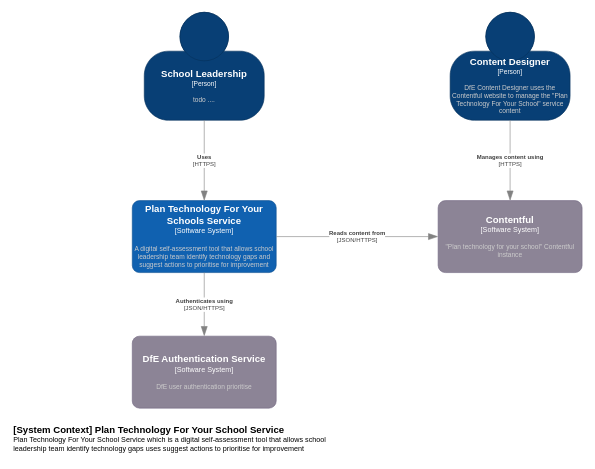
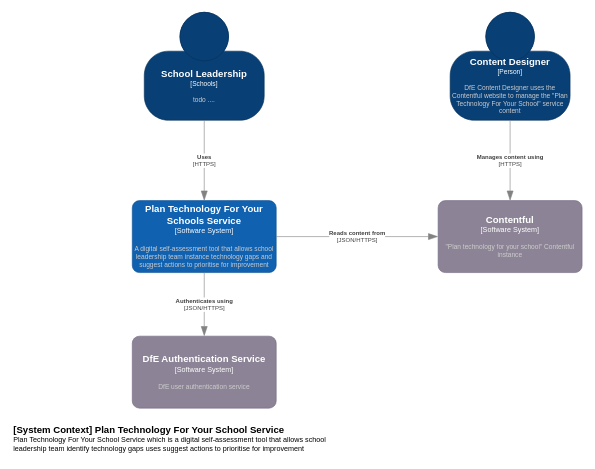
  <mxCell id="0" />
  <mxCell id="1" parent="0" />
  <mxCell id="2" value="&lt;font style=&quot;font-size: 16px&quot;&gt;&lt;b&gt;Contentful&lt;/b&gt;&lt;/font&gt;&lt;div&gt;[Software System]&lt;/div&gt;&lt;br&gt;&lt;div&gt;&lt;font style=&quot;font-size: 11px&quot;&gt;&lt;font color=&quot;#cccccc&quot;&gt;&quot;Plan technology for your school&quot; Contentful instance&lt;/font&gt;&lt;/div&gt;" style="rounded=1;whiteSpace=wrap;html=1;labelBackgroundColor=none;fillColor=#8C8496;fontColor=#ffffff;align=center;arcSize=10;strokeColor=#736782;metaEdit=1;resizable=0;points=[[0.25,0,0],[0.5,0,0],[0.75,0,0],[1,0.25,0],[1,0.5,0],[1,0.75,0],[0.75,1,0],[0.5,1,0],[0.25,1,0],[0,0.75,0],[0,0.5,0],[0,0.25,0]];" parent="1" vertex="1"><mxGeometry x="730" y="334" width="240" height="120" as="geometry" /></mxCell>
  <mxCell id="3" value="&lt;font style=&quot;font-size: 16px&quot;&gt;&lt;b&gt;Content Designer&lt;/b&gt;&lt;/font&gt;&lt;div&gt;[Person]&lt;/div&gt;&lt;br&gt;&lt;div&gt;&lt;font style=&quot;font-size: 11px&quot;&gt;&lt;font color=&quot;#cccccc&quot;&gt;DfE Content Designer uses the Contentful website to manage the &quot;Plan Technology For Your School&quot; service content&lt;/font&gt;&lt;/div&gt;" style="html=1;fontSize=11;dashed=0;whiteSpace=wrap;fillColor=#083F75;strokeColor=#06315C;fontColor=#ffffff;shape=mxgraph.c4.person2;align=center;metaEdit=1;points=[[0.5,0,0],[1,0.5,0],[1,0.75,0],[0.75,1,0],[0.5,1,0],[0.25,1,0],[0,0.75,0],[0,0.5,0]];resizable=0;" parent="1" vertex="1"><mxGeometry x="750" y="20" width="200" height="180" as="geometry" /></mxCell>
  <mxCell id="4" value="&lt;div style=&quot;text-align: left&quot;&gt;&lt;div style=&quot;text-align: center&quot;&gt;&lt;b&gt;Manages content using&lt;/b&gt;&lt;/div&gt;&lt;div style=&quot;text-align: center&quot;&gt;[HTTPS]&lt;/div&gt;&lt;/div&gt;" style="endArrow=blockThin;html=1;fontSize=10;fontColor=#404040;strokeWidth=1;endFill=1;strokeColor=#828282;elbow=vertical;metaEdit=1;endSize=14;startSize=14;jumpStyle=arc;jumpSize=16;rounded=0;edgeStyle=orthogonalEdgeStyle;exitX=0.5;exitY=1;exitDx=0;exitDy=0;exitPerimeter=0;" parent="1" source="3" target="2" edge="1"><mxGeometry width="240" relative="1" as="geometry"><mxPoint x="840" y="410" as="sourcePoint" /><mxPoint x="1080" y="410" as="targetPoint" /></mxGeometry></mxCell>
- <mxCell id="5" value="&lt;font style=&quot;font-size: 16px&quot;&gt;&lt;b&gt;DfE Authentication Service&lt;/b&gt;&lt;/font&gt;&lt;div&gt;[Software System]&lt;/div&gt;&lt;br&gt;&lt;div&gt;&lt;font style=&quot;font-size: 11px&quot;&gt;&lt;font color=&quot;#cccccc&quot;&gt;DfE user authentication prioritise&lt;/font&gt;&lt;/div&gt;" style="rounded=1;whiteSpace=wrap;html=1;labelBackgroundColor=none;fillColor=#8C8496;fontColor=#ffffff;align=center;arcSize=10;strokeColor=#736782;metaEdit=1;resizable=0;points=[[0.25,0,0],[0.5,0,0],[0.75,0,0],[1,0.25,0],[1,0.5,0],[1,0.75,0],[0.75,1,0],[0.5,1,0],[0.25,1,0],[0,0.75,0],[0,0.5,0],[0,0.25,0]];" parent="1" vertex="1"><mxGeometry x="220" y="560" width="240" height="120" as="geometry" /></mxCell>
- <mxCell id="6" value="&lt;font style=&quot;font-size: 16px&quot;&gt;&lt;b&gt;Plan Technology For Your Schools Service&lt;/b&gt;&lt;/font&gt;&lt;div&gt;[Software System]&lt;/div&gt;&lt;br&gt;&lt;div&gt;&lt;font style=&quot;font-size: 11px&quot;&gt;&lt;font color=&quot;#cccccc&quot;&gt;A digital self-assessment tool that allows school leadership team identify technology gaps and suggest actions to prioritise for improvement&lt;/font&gt;&lt;/div&gt;" style="rounded=1;whiteSpace=wrap;html=1;labelBackgroundColor=none;fillColor=#1061B0;fontColor=#ffffff;align=center;arcSize=10;strokeColor=#0D5091;metaEdit=1;resizable=0;points=[[0.25,0,0],[0.5,0,0],[0.75,0,0],[1,0.25,0],[1,0.5,0],[1,0.75,0],[0.75,1,0],[0.5,1,0],[0.25,1,0],[0,0.75,0],[0,0.5,0],[0,0.25,0]];" parent="1" vertex="1"><mxGeometry x="220" y="334" width="240" height="120" as="geometry" /></mxCell>
+ <mxCell id="5" value="&lt;font style=&quot;font-size: 16px&quot;&gt;&lt;b&gt;DfE Authentication Service&lt;/b&gt;&lt;/font&gt;&lt;div&gt;[Software System]&lt;/div&gt;&lt;br&gt;&lt;div&gt;&lt;font style=&quot;font-size: 11px&quot;&gt;&lt;font color=&quot;#cccccc&quot;&gt;DfE user authentication service&lt;/font&gt;&lt;/div&gt;" style="rounded=1;whiteSpace=wrap;html=1;labelBackgroundColor=none;fillColor=#8C8496;fontColor=#ffffff;align=center;arcSize=10;strokeColor=#736782;metaEdit=1;resizable=0;points=[[0.25,0,0],[0.5,0,0],[0.75,0,0],[1,0.25,0],[1,0.5,0],[1,0.75,0],[0.75,1,0],[0.5,1,0],[0.25,1,0],[0,0.75,0],[0,0.5,0],[0,0.25,0]];" parent="1" vertex="1"><mxGeometry x="220" y="560" width="240" height="120" as="geometry" /></mxCell>
+ <mxCell id="6" value="&lt;font style=&quot;font-size: 16px&quot;&gt;&lt;b&gt;Plan Technology For Your Schools Service&lt;/b&gt;&lt;/font&gt;&lt;div&gt;[Software System]&lt;/div&gt;&lt;br&gt;&lt;div&gt;&lt;font style=&quot;font-size: 11px&quot;&gt;&lt;font color=&quot;#cccccc&quot;&gt;A digital self-assessment tool that allows school leadership team instance technology gaps and suggest actions to prioritise for improvement&lt;/font&gt;&lt;/div&gt;" style="rounded=1;whiteSpace=wrap;html=1;labelBackgroundColor=none;fillColor=#1061B0;fontColor=#ffffff;align=center;arcSize=10;strokeColor=#0D5091;metaEdit=1;resizable=0;points=[[0.25,0,0],[0.5,0,0],[0.75,0,0],[1,0.25,0],[1,0.5,0],[1,0.75,0],[0.75,1,0],[0.5,1,0],[0.25,1,0],[0,0.75,0],[0,0.5,0],[0,0.25,0]];" parent="1" vertex="1"><mxGeometry x="220" y="334" width="240" height="120" as="geometry" /></mxCell>
  <mxCell id="7" value="&lt;div style=&quot;text-align: left&quot;&gt;&lt;div style=&quot;text-align: center&quot;&gt;&lt;b&gt;Reads content from&lt;/b&gt;&lt;/div&gt;&lt;div style=&quot;text-align: center&quot;&gt;[JSON/HTTPS]&lt;/div&gt;&lt;/div&gt;" style="endArrow=blockThin;html=1;fontSize=10;fontColor=#404040;strokeWidth=1;endFill=1;strokeColor=#828282;elbow=vertical;metaEdit=1;endSize=14;startSize=14;jumpStyle=arc;jumpSize=16;rounded=0;edgeStyle=orthogonalEdgeStyle;exitX=1;exitY=0.5;exitDx=0;exitDy=0;exitPerimeter=0;entryX=0;entryY=0.5;entryDx=0;entryDy=0;entryPerimeter=0;" parent="1" source="6" target="2" edge="1"><mxGeometry width="240" relative="1" as="geometry"><mxPoint x="510" y="520" as="sourcePoint" /><mxPoint x="750" y="520" as="targetPoint" /></mxGeometry></mxCell>
  <mxCell id="8" value="&lt;div style=&quot;text-align: left&quot;&gt;&lt;div style=&quot;text-align: center&quot;&gt;&lt;b&gt;Authenticates using&lt;/b&gt;&lt;/div&gt;&lt;div style=&quot;text-align: center&quot;&gt;[JSON/HTTPS]&lt;/div&gt;&lt;/div&gt;" style="endArrow=blockThin;html=1;fontSize=10;fontColor=#404040;strokeWidth=1;endFill=1;strokeColor=#828282;elbow=vertical;metaEdit=1;endSize=14;startSize=14;jumpStyle=arc;jumpSize=16;rounded=0;edgeStyle=orthogonalEdgeStyle;exitX=0.5;exitY=1;exitDx=0;exitDy=0;exitPerimeter=0;entryX=0.5;entryY=0;entryDx=0;entryDy=0;entryPerimeter=0;" parent="1" source="6" target="5" edge="1"><mxGeometry width="240" relative="1" as="geometry"><mxPoint x="360" y="540" as="sourcePoint" /><mxPoint x="600" y="540" as="targetPoint" /></mxGeometry></mxCell>
- <mxCell id="9" value="&lt;font style=&quot;font-size: 16px&quot;&gt;&lt;b&gt;School Leadership&lt;/b&gt;&lt;/font&gt;&lt;div&gt;[Person]&lt;/div&gt;&lt;br&gt;&lt;div&gt;&lt;font style=&quot;font-size: 11px&quot;&gt;&lt;font color=&quot;#cccccc&quot;&gt;todo ....&lt;/font&gt;&lt;/div&gt;" style="html=1;fontSize=11;dashed=0;whiteSpace=wrap;fillColor=#083F75;strokeColor=#06315C;fontColor=#ffffff;shape=mxgraph.c4.person2;align=center;metaEdit=1;points=[[0.5,0,0],[1,0.5,0],[1,0.75,0],[0.75,1,0],[0.5,1,0],[0.25,1,0],[0,0.75,0],[0,0.5,0]];resizable=0;" parent="1" vertex="1"><mxGeometry x="240" y="20" width="200" height="180" as="geometry" /></mxCell>
+ <mxCell id="9" value="&lt;font style=&quot;font-size: 16px&quot;&gt;&lt;b&gt;School Leadership&lt;/b&gt;&lt;/font&gt;&lt;div&gt;[Schools]&lt;/div&gt;&lt;br&gt;&lt;div&gt;&lt;font style=&quot;font-size: 11px&quot;&gt;&lt;font color=&quot;#cccccc&quot;&gt;todo ....&lt;/font&gt;&lt;/div&gt;" style="html=1;fontSize=11;dashed=0;whiteSpace=wrap;fillColor=#083F75;strokeColor=#06315C;fontColor=#ffffff;shape=mxgraph.c4.person2;align=center;metaEdit=1;points=[[0.5,0,0],[1,0.5,0],[1,0.75,0],[0.75,1,0],[0.5,1,0],[0.25,1,0],[0,0.75,0],[0,0.5,0]];resizable=0;" parent="1" vertex="1"><mxGeometry x="240" y="20" width="200" height="180" as="geometry" /></mxCell>
  <mxCell id="10" value="&lt;font style=&quot;font-size: 16px&quot;&gt;&lt;b&gt;&lt;div style=&quot;text-align: left&quot;&gt;[System Context] Plan Technology For Your School Service&lt;/div&gt;&lt;/b&gt;&lt;/font&gt;&lt;div style=&quot;text-align: left&quot;&gt;Plan Technology For Your School Service which is a digital self-assessment tool that allows school leadership team identify technology gaps uses suggest actions to prioritise for improvement&lt;/div&gt;" style="text;html=1;strokeColor=none;fillColor=none;align=left;verticalAlign=top;whiteSpace=wrap;rounded=0;metaEdit=1;allowArrows=0;resizable=1;rotatable=0;connectable=0;recursiveResize=0;expand=0;pointerEvents=0;points=[[0.25,0,0],[0.5,0,0],[0.75,0,0],[1,0.25,0],[1,0.5,0],[1,0.75,0],[0.75,1,0],[0.5,1,0],[0.25,1,0],[0,0.75,0],[0,0.5,0],[0,0.25,0]];" parent="1" vertex="1"><mxGeometry x="20" y="700" width="550" height="60" as="geometry" /></mxCell>
  <mxCell id="11" value="&lt;div style=&quot;text-align: left&quot;&gt;&lt;div style=&quot;text-align: center&quot;&gt;&lt;b&gt;Uses&lt;/b&gt;&lt;/div&gt;&lt;div style=&quot;text-align: center&quot;&gt;[HTTPS]&lt;/div&gt;&lt;/div&gt;" style="endArrow=blockThin;html=1;fontSize=10;fontColor=#404040;strokeWidth=1;endFill=1;strokeColor=#828282;elbow=vertical;metaEdit=1;endSize=14;startSize=14;jumpStyle=arc;jumpSize=16;rounded=0;edgeStyle=orthogonalEdgeStyle;exitX=0.5;exitY=1;exitDx=0;exitDy=0;exitPerimeter=0;entryX=0.5;entryY=0;entryDx=0;entryDy=0;entryPerimeter=0;" parent="1" source="9" target="6" edge="1"><mxGeometry width="240" relative="1" as="geometry"><mxPoint x="300" y="260" as="sourcePoint" /><mxPoint x="540" y="260" as="targetPoint" /></mxGeometry></mxCell>
